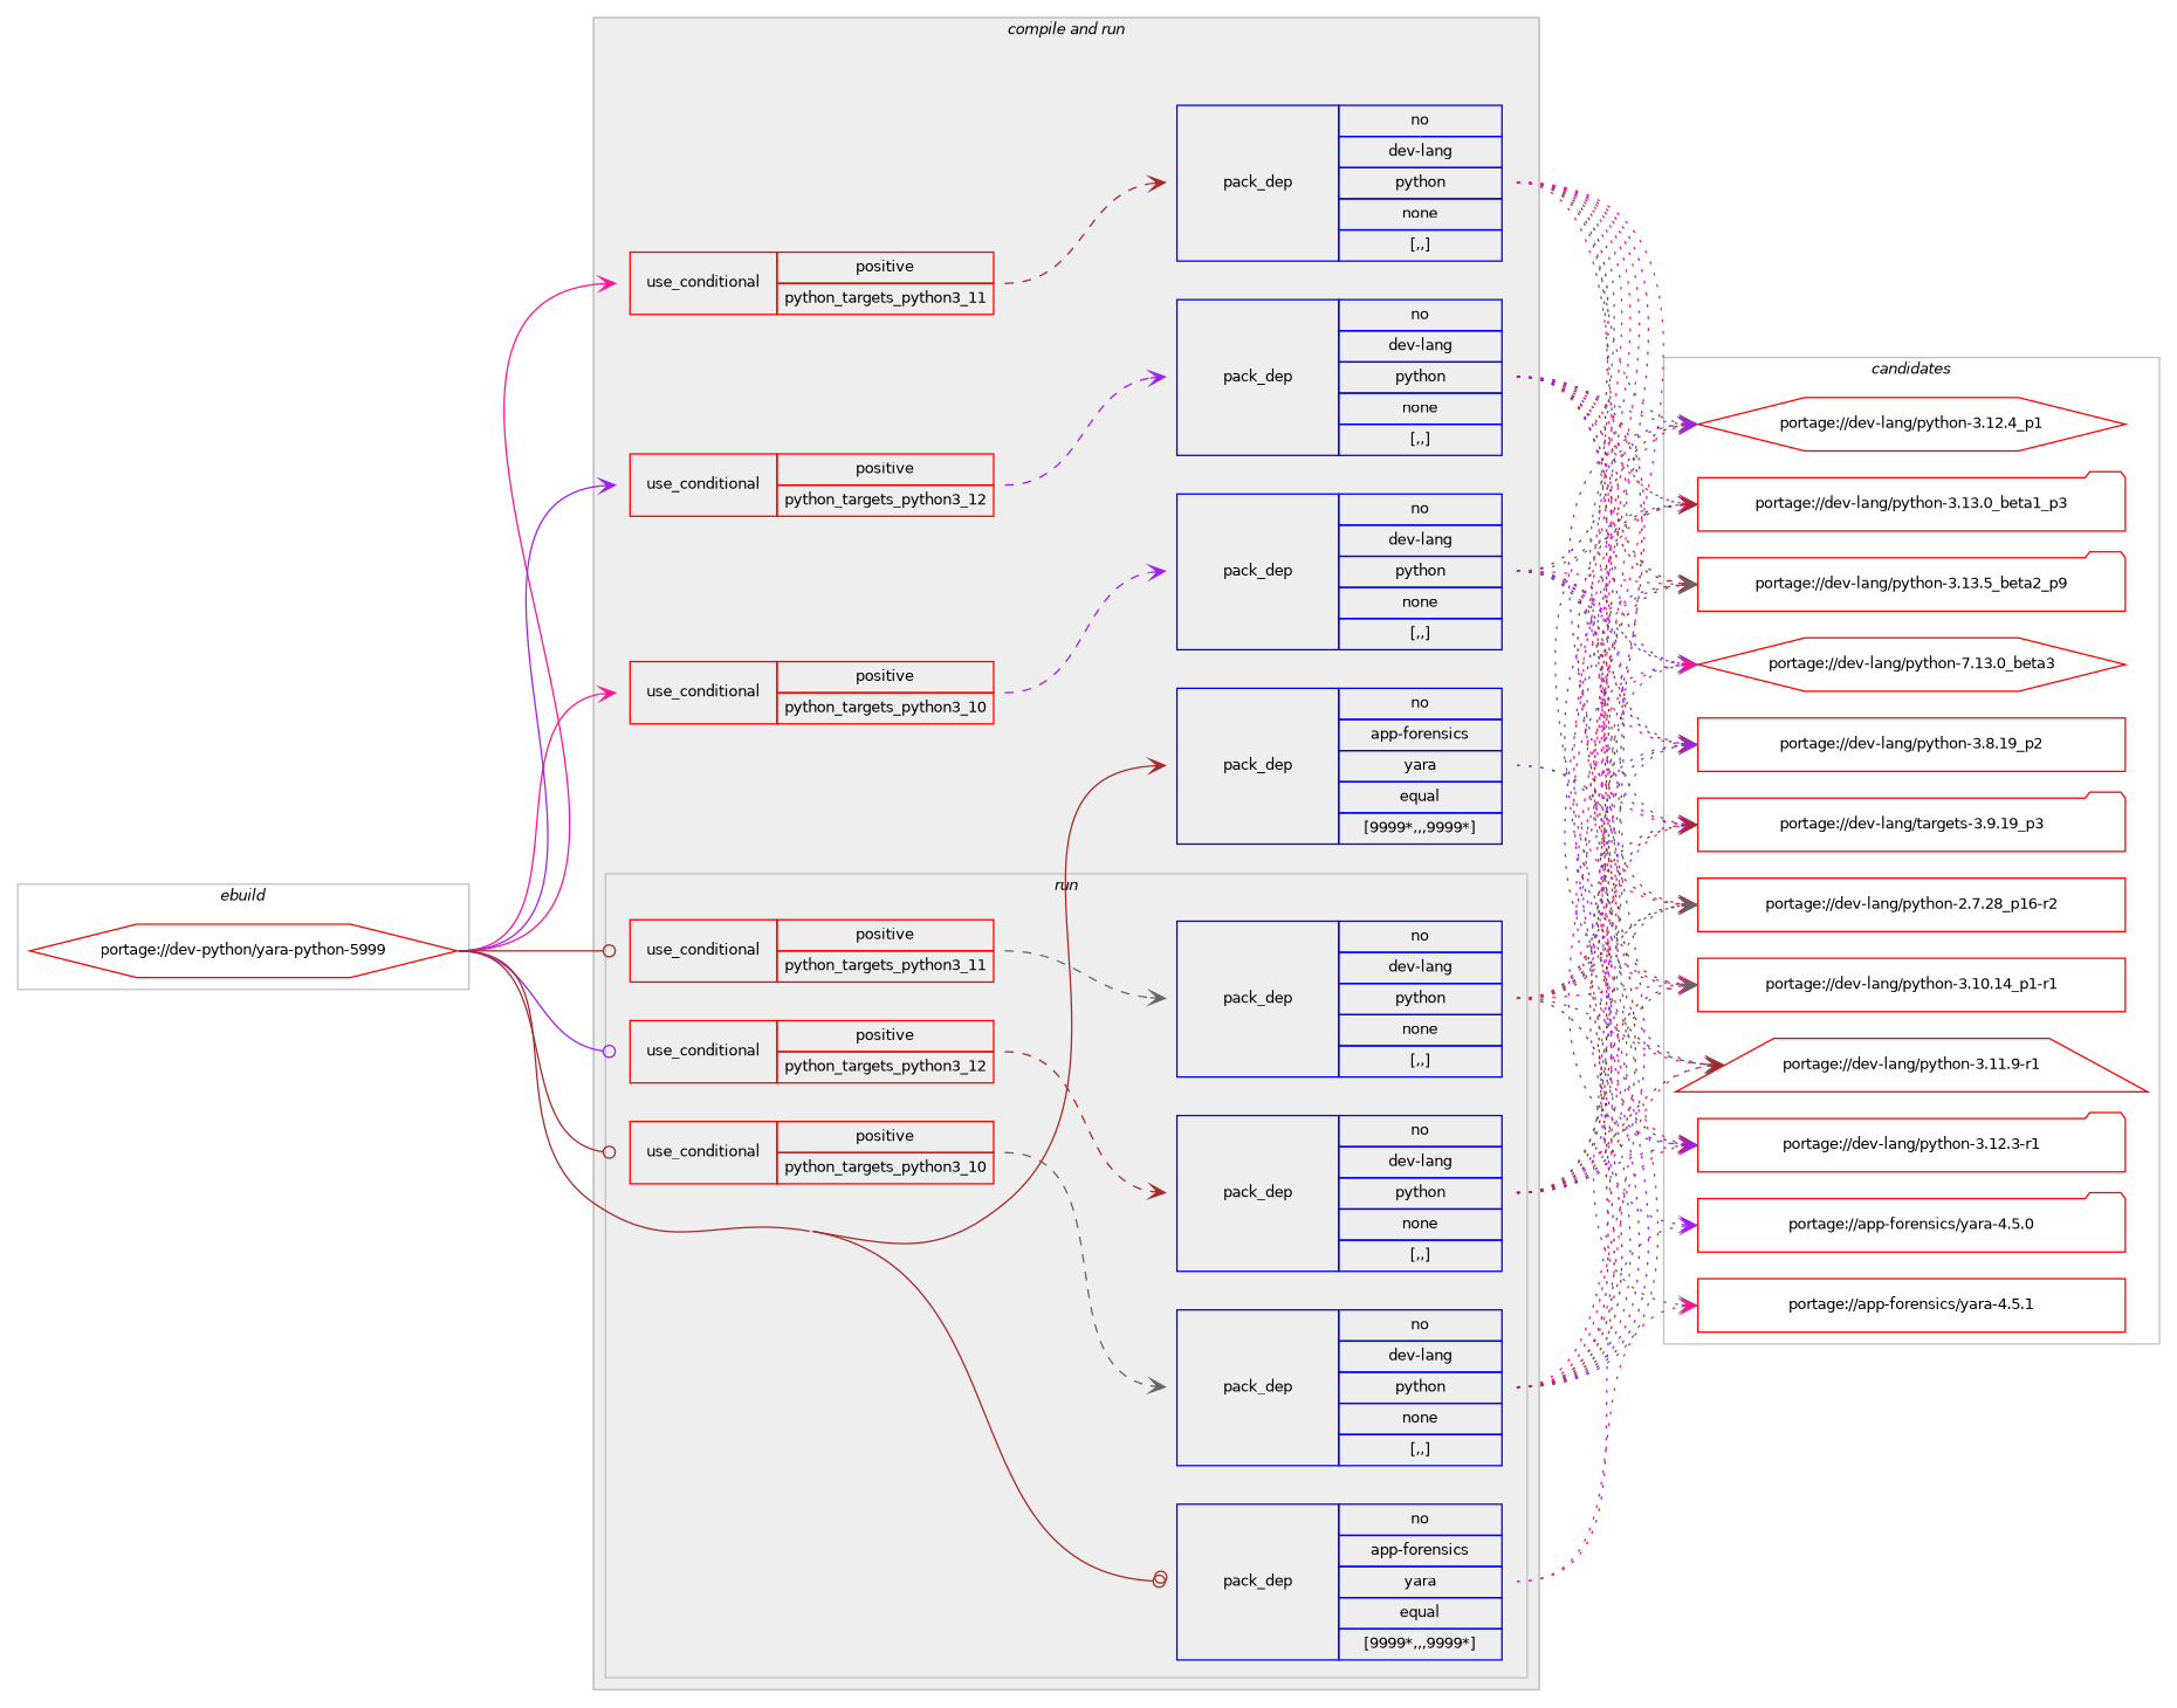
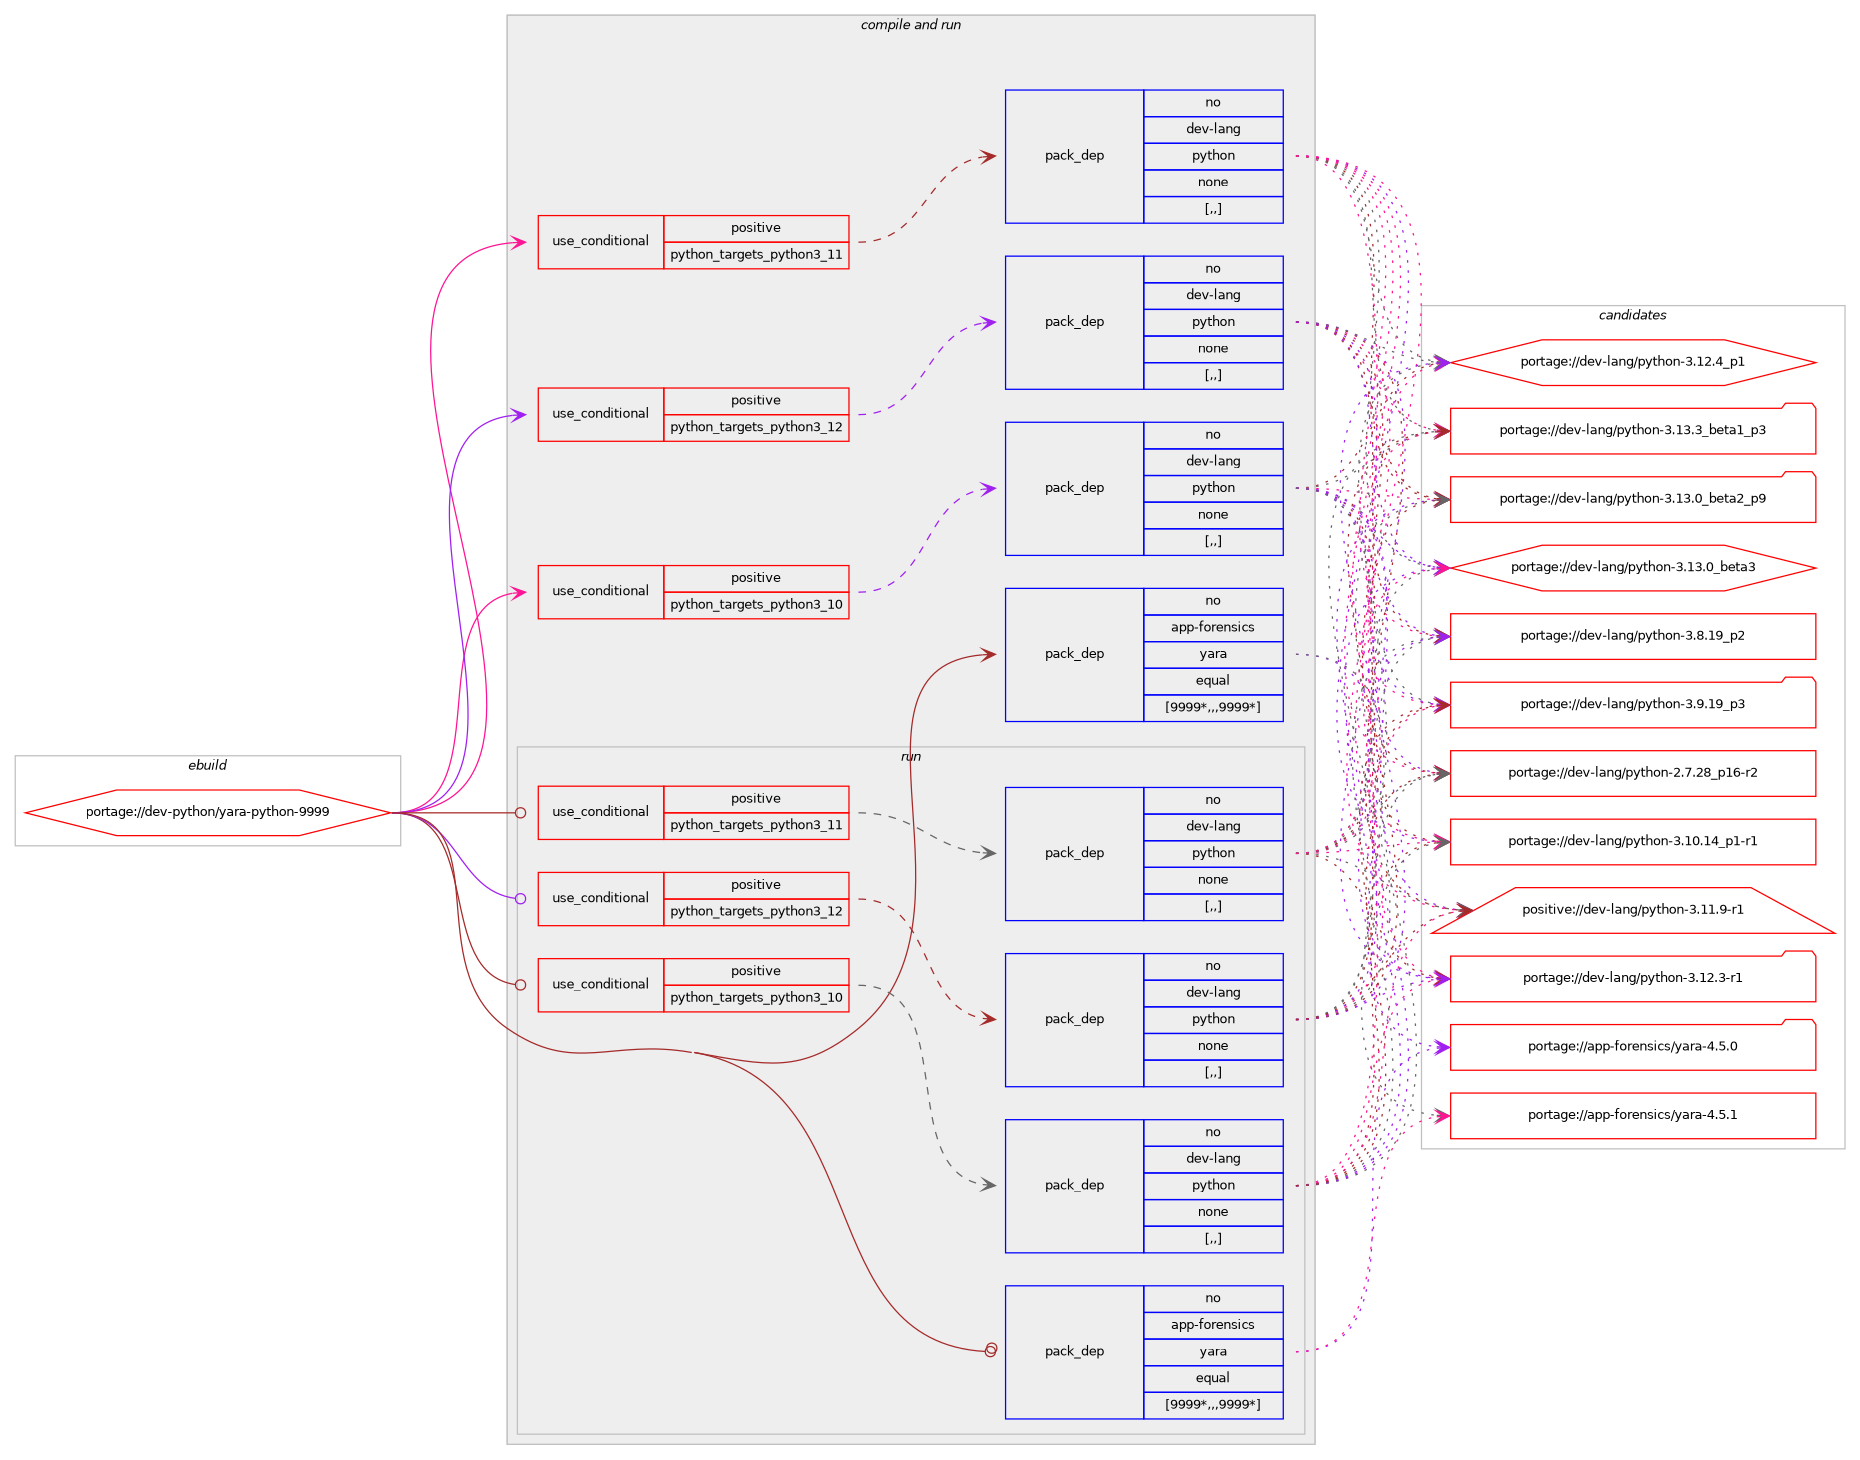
  digraph {
    compound=true
    concentrate=true
    fontname=Helvetica
    fontsize=10
    newrank=true
    rankdir=LR
    ranksep=1.5
    node [color=red fontname=Helvetica fontsize=10 shape=none]
    edge [arrowhead=vee color=brown headport=w style=dotted tailport=e weight=100]
-   n1 [label="portage://dev-python/yara-python-5999" shape=hexagon width=4]
+   n1 [label="portage://dev-python/yara-python-9999" shape=hexagon width=4]
    n2 [color=blue label=<<TABLE BORDER="0" CELLBORDER="1" CELLSPACING="0" CELLPADDING="4" WIDTH="220"><TR><TD ROWSPAN="6" CELLPADDING="30">pack_dep</TD></TR><TR><TD WIDTH="110">no</TD></TR><TR><TD>dev-lang</TD></TR><TR><TD>python</TD></TR><TR><TD>none</TD></TR><TR><TD>[,,]</TD></TR></TABLE>>]
    n3 [label=<<TABLE BORDER="0" CELLBORDER="1" CELLSPACING="0" CELLPADDING="4"><TR><TD ROWSPAN="3" CELLPADDING="10">use_conditional</TD></TR><TR><TD>positive</TD></TR><TR><TD>python_targets_python3_10</TD></TR></TABLE>>]
    n4 [color=blue label=<<TABLE BORDER="0" CELLBORDER="1" CELLSPACING="0" CELLPADDING="4" WIDTH="220"><TR><TD ROWSPAN="6" CELLPADDING="30">pack_dep</TD></TR><TR><TD WIDTH="110">no</TD></TR><TR><TD>dev-lang</TD></TR><TR><TD>python</TD></TR><TR><TD>none</TD></TR><TR><TD>[,,]</TD></TR></TABLE>>]
    n5 [label=<<TABLE BORDER="0" CELLBORDER="1" CELLSPACING="0" CELLPADDING="4"><TR><TD ROWSPAN="3" CELLPADDING="10">use_conditional</TD></TR><TR><TD>positive</TD></TR><TR><TD>python_targets_python3_11</TD></TR></TABLE>>]
    n6 [color=blue label=<<TABLE BORDER="0" CELLBORDER="1" CELLSPACING="0" CELLPADDING="4" WIDTH="220"><TR><TD ROWSPAN="6" CELLPADDING="30">pack_dep</TD></TR><TR><TD WIDTH="110">no</TD></TR><TR><TD>dev-lang</TD></TR><TR><TD>python</TD></TR><TR><TD>none</TD></TR><TR><TD>[,,]</TD></TR></TABLE>>]
    n7 [label=<<TABLE BORDER="0" CELLBORDER="1" CELLSPACING="0" CELLPADDING="4"><TR><TD ROWSPAN="3" CELLPADDING="10">use_conditional</TD></TR><TR><TD>positive</TD></TR><TR><TD>python_targets_python3_12</TD></TR></TABLE>>]
    n8 [color=blue label=<<TABLE BORDER="0" CELLBORDER="1" CELLSPACING="0" CELLPADDING="4" WIDTH="220"><TR><TD ROWSPAN="6" CELLPADDING="30">pack_dep</TD></TR><TR><TD WIDTH="110">no</TD></TR><TR><TD>app-forensics</TD></TR><TR><TD>yara</TD></TR><TR><TD>equal</TD></TR><TR><TD>[9999*,,,9999*]</TD></TR></TABLE>>]
    n9 [color=blue label=<<TABLE BORDER="0" CELLBORDER="1" CELLSPACING="0" CELLPADDING="4" WIDTH="220"><TR><TD ROWSPAN="6" CELLPADDING="30">pack_dep</TD></TR><TR><TD WIDTH="110">no</TD></TR><TR><TD>dev-lang</TD></TR><TR><TD>python</TD></TR><TR><TD>none</TD></TR><TR><TD>[,,]</TD></TR></TABLE>>]
    n10 [label=<<TABLE BORDER="0" CELLBORDER="1" CELLSPACING="0" CELLPADDING="4"><TR><TD ROWSPAN="3" CELLPADDING="10">use_conditional</TD></TR><TR><TD>positive</TD></TR><TR><TD>python_targets_python3_10</TD></TR></TABLE>>]
    n11 [color=blue label=<<TABLE BORDER="0" CELLBORDER="1" CELLSPACING="0" CELLPADDING="4" WIDTH="220"><TR><TD ROWSPAN="6" CELLPADDING="30">pack_dep</TD></TR><TR><TD WIDTH="110">no</TD></TR><TR><TD>dev-lang</TD></TR><TR><TD>python</TD></TR><TR><TD>none</TD></TR><TR><TD>[,,]</TD></TR></TABLE>>]
    n12 [label=<<TABLE BORDER="0" CELLBORDER="1" CELLSPACING="0" CELLPADDING="4"><TR><TD ROWSPAN="3" CELLPADDING="10">use_conditional</TD></TR><TR><TD>positive</TD></TR><TR><TD>python_targets_python3_11</TD></TR></TABLE>>]
    n13 [color=blue label=<<TABLE BORDER="0" CELLBORDER="1" CELLSPACING="0" CELLPADDING="4" WIDTH="220"><TR><TD ROWSPAN="6" CELLPADDING="30">pack_dep</TD></TR><TR><TD WIDTH="110">no</TD></TR><TR><TD>dev-lang</TD></TR><TR><TD>python</TD></TR><TR><TD>none</TD></TR><TR><TD>[,,]</TD></TR></TABLE>>]
    n14 [label=<<TABLE BORDER="0" CELLBORDER="1" CELLSPACING="0" CELLPADDING="4"><TR><TD ROWSPAN="3" CELLPADDING="10">use_conditional</TD></TR><TR><TD>positive</TD></TR><TR><TD>python_targets_python3_12</TD></TR></TABLE>>]
    n15 [color=blue label=<<TABLE BORDER="0" CELLBORDER="1" CELLSPACING="0" CELLPADDING="4" WIDTH="220"><TR><TD ROWSPAN="6" CELLPADDING="30">pack_dep</TD></TR><TR><TD WIDTH="110">no</TD></TR><TR><TD>app-forensics</TD></TR><TR><TD>yara</TD></TR><TR><TD>equal</TD></TR><TR><TD>[9999*,,,9999*]</TD></TR></TABLE>>]
    n16 [label="portage://dev-lang/python-2.7.28_p16-r2" shape=box width=4]
    n17 [label="portage://dev-lang/python-3.10.14_p1-r1" shape=box width=4]
-   n18 [label="portage://dev-lang/python-3.11.9-r1" shape=trapezium width=4]
+   n18 [label="positive://dev-lang/python-3.11.9-r1" shape=trapezium width=4]
    n19 [label="portage://dev-lang/python-3.12.3-r1" shape=folder width=4]
    n20 [label="portage://dev-lang/python-3.12.4_p1" shape=hexagon width=4]
-   n21 [label="portage://dev-lang/python-3.13.0_beta1_p3" shape=folder width=4]
-   n22 [label="portage://dev-lang/python-3.13.5_beta2_p9" shape=folder width=4]
-   n23 [label="portage://dev-lang/python-7.13.0_beta3" shape=hexagon width=4]
+   n21 [label="portage://dev-lang/python-3.13.3_beta1_p3" shape=folder width=4]
+   n22 [label="portage://dev-lang/python-3.13.0_beta2_p9" shape=folder width=4]
+   n23 [label="portage://dev-lang/python-3.13.0_beta3" shape=hexagon width=4]
    n24 [label="portage://dev-lang/python-3.8.19_p2" shape=box width=4]
-   n25 [label="portage://dev-lang/targets-3.9.19_p3" shape=folder width=4]
+   n25 [label="portage://dev-lang/python-3.9.19_p3" shape=folder width=4]
    n26 [label="portage://app-forensics/yara-4.5.0" shape=folder width=4]
    n27 [label="portage://app-forensics/yara-4.5.1" shape=box width=4]
    subgraph cluster_1 {
      color=gray
      label=<<i>ebuild</i>>
      rank=same
      n1
    }
    subgraph cluster_2 {
      color=gray
      label=<<i>dependencies</i>>
      subgraph cluster_3 {
        color=gray
        fillcolor="#eeeeee"
        label=<<i>compile</i>>
        style=filled
        subgraph sub_4 {
          color=gray
          fillcolor="#eeeeee"
          label=<<i>compile</i>>
          style=filled
          n3
          subgraph sub_5 {
            color=gray
            fillcolor="#eeeeee"
            label=<<i>compile</i>>
            style=filled
            n2
          }
        }
        subgraph sub_6 {
          color=gray
          fillcolor="#eeeeee"
          label=<<i>compile</i>>
          style=filled
          n5
          subgraph sub_7 {
            color=gray
            fillcolor="#eeeeee"
            label=<<i>compile</i>>
            style=filled
            n4
          }
        }
        subgraph sub_8 {
          color=gray
          fillcolor="#eeeeee"
          label=<<i>compile</i>>
          style=filled
          n7
          subgraph sub_9 {
            color=gray
            fillcolor="#eeeeee"
            label=<<i>compile</i>>
            style=filled
            n6
          }
        }
        subgraph sub_10 {
          color=gray
          fillcolor="#eeeeee"
          label=<<i>compile</i>>
          style=filled
          n8
        }
      }
      subgraph cluster_11 {
        color=gray
        fillcolor="#eeeeee"
        label=<<i>compile and run</i>>
        style=filled
      }
      subgraph cluster_12 {
        color=gray
        fillcolor="#eeeeee"
        label=<<i>run</i>>
        style=filled
        subgraph sub_13 {
          color=gray
          fillcolor="#eeeeee"
          label=<<i>run</i>>
          style=filled
          n10
          subgraph sub_14 {
            color=gray
            fillcolor="#eeeeee"
            label=<<i>run</i>>
            style=filled
            n9
          }
        }
        subgraph sub_15 {
          color=gray
          fillcolor="#eeeeee"
          label=<<i>run</i>>
          style=filled
          n12
          subgraph sub_16 {
            color=gray
            fillcolor="#eeeeee"
            label=<<i>run</i>>
            style=filled
            n11
          }
        }
        subgraph sub_17 {
          color=gray
          fillcolor="#eeeeee"
          label=<<i>run</i>>
          style=filled
          n14
          subgraph sub_18 {
            color=gray
            fillcolor="#eeeeee"
            label=<<i>run</i>>
            style=filled
            n13
          }
        }
        subgraph sub_19 {
          color=gray
          fillcolor="#eeeeee"
          label=<<i>run</i>>
          style=filled
          n15
        }
      }
    }
    subgraph cluster_20 {
      color=gray
      label=<<i>candidates</i>>
      rank=same
      subgraph sub_21 {
        color=black
        label=<<i>candidates</i>>
        nodesep=1
        rank=same
        n16
        n17
        n18
        n19
        n20
        n21
        n22
        n23
        n24
        n25
      }
      subgraph sub_22 {
        color=black
        label=<<i>candidates</i>>
        nodesep=1
        rank=same
        n16
        n17
        n18
        n19
        n20
        n21
        n22
        n23
        n24
        n25
      }
      subgraph sub_23 {
        color=black
        label=<<i>candidates</i>>
        nodesep=1
        rank=same
        n16
        n17
        n18
        n19
        n20
        n21
        n22
        n23
        n24
        n25
      }
      subgraph sub_24 {
        color=black
        label=<<i>candidates</i>>
        nodesep=1
        rank=same
        n26
        n27
      }
      subgraph sub_25 {
        color=black
        label=<<i>candidates</i>>
        nodesep=1
        rank=same
        n16
        n17
        n18
        n19
        n20
        n21
        n22
        n23
        n24
        n25
      }
      subgraph sub_26 {
        color=black
        label=<<i>candidates</i>>
        nodesep=1
        rank=same
        n16
        n17
        n18
        n19
        n20
        n21
        n22
        n23
        n24
        n25
      }
      subgraph sub_27 {
        color=black
        label=<<i>candidates</i>>
        nodesep=1
        rank=same
        n16
        n17
        n18
        n19
        n20
        n21
        n22
        n23
        n24
        n25
      }
      subgraph sub_28 {
        color=black
        label=<<i>candidates</i>>
        nodesep=1
        rank=same
        n26
        n27
      }
    }
    n1 -> n3 [color=deeppink style=solid weight=20]
    n1 -> n5 [color=deeppink style=solid weight=20]
    n1 -> n7 [color=purple style=solid weight=20]
    n1 -> n8 [style=solid weight=20]
    n1 -> n10 [arrowhead=odot style=solid weight=20]
    n1 -> n12 [arrowhead=odot style=solid weight=20]
    n1 -> n14 [arrowhead=odot color=purple style=solid weight=20]
    n1 -> n15 [arrowhead=odot style=solid weight=20]
    n2 -> n16 [color=purple]
    n2 -> n17
    n2 -> n18 [color=purple]
    n2 -> n19 [color=purple]
    n2 -> n20
    n2 -> n21 [color=gray40]
    n2 -> n22 [color=deeppink]
    n2 -> n23 [color=purple]
    n2 -> n24 [color=purple]
    n2 -> n25 [color=gray40]
    n3 -> n2 [color=purple style=dashed weight=20]
    n4 -> n16 [color=deeppink]
    n4 -> n17 [color=purple]
    n4 -> n18 [color=deeppink]
    n4 -> n19 [color=deeppink]
    n4 -> n20 [color=gray40]
    n4 -> n21 [color=gray40]
    n4 -> n22
    n4 -> n23 [color=gray40]
    n4 -> n24 [color=deeppink]
    n4 -> n25 [color=deeppink]
    n5 -> n4 [style=dashed weight=20]
    n6 -> n16
    n6 -> n17 [color=deeppink]
    n6 -> n18
    n6 -> n19 [color=purple]
    n6 -> n20 [color=gray40]
    n6 -> n21 [color=deeppink]
    n6 -> n22
    n6 -> n23 [color=purple]
    n6 -> n24
    n6 -> n25 [color=purple]
    n7 -> n6 [color=purple style=dashed weight=20]
    n8 -> n26 [color=purple]
    n8 -> n27 [color=gray40]
    n9 -> n16
    n9 -> n17
    n9 -> n18 [color=deeppink]
    n9 -> n19 [color=deeppink]
    n9 -> n20 [color=deeppink]
    n9 -> n21 [color=gray40]
    n9 -> n22 [color=purple]
    n9 -> n23 [color=purple]
    n9 -> n24 [color=gray40]
    n9 -> n25
    n10 -> n9 [color=gray40 style=dashed weight=20]
    n11 -> n16 [color=gray40]
    n11 -> n17 [color=deeppink]
    n11 -> n18 [color=gray40]
    n11 -> n19
    n11 -> n20 [color=gray40]
    n11 -> n21 [color=deeppink]
    n11 -> n22
    n11 -> n23 [color=gray40]
    n11 -> n24 [color=gray40]
    n11 -> n25 [color=deeppink]
    n12 -> n11 [color=gray40 style=dashed weight=20]
    n13 -> n16 [color=gray40]
    n13 -> n17 [color=gray40]
    n13 -> n18
    n13 -> n19 [color=purple]
    n13 -> n20 [color=purple]
    n13 -> n21
    n13 -> n22 [color=gray40]
    n13 -> n23 [color=deeppink]
    n13 -> n24 [color=purple]
    n13 -> n25
    n14 -> n13 [style=dashed weight=20]
    n15 -> n26 [color=purple]
    n15 -> n27 [color=deeppink]
  }
